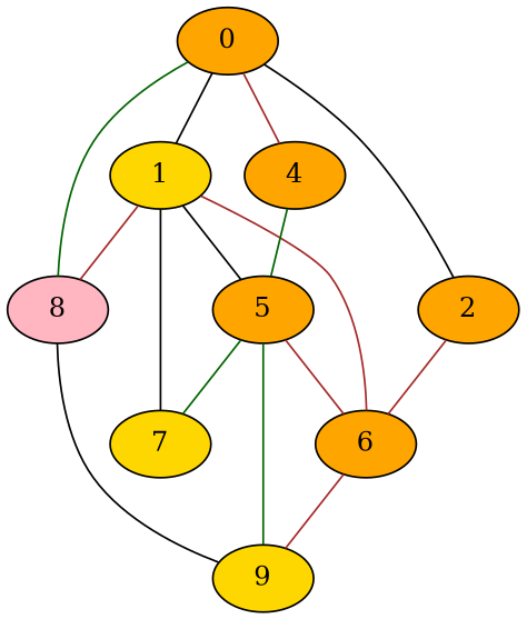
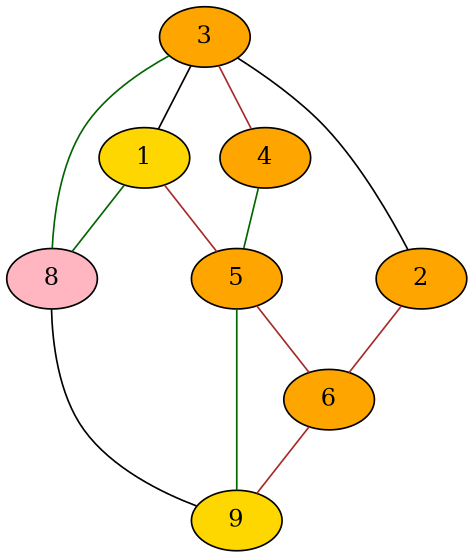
  graph {
    node [fillcolor=orange style=filled]
    edge [color=brown]
    1 [fillcolor=gold]
-   0
+   0 [label=3]
    2
    4
    8 [fillcolor=lightpink]
    5
    6
-   7 [fillcolor=gold]
    9 [fillcolor=gold]
-   1 -- 8
-   1 -- 5 [color=black]
-   1 -- 6
-   1 -- 7 [color=black]
+   1 -- 8 [color=darkgreen]
+   1 -- 5
    0 -- 1 [color=black]
    0 -- 2 [color=black]
    0 -- 4
    0 -- 8 [color=darkgreen]
    2 -- 6
    4 -- 5 [color=darkgreen]
    8 -- 9 [color=black]
    5 -- 6
-   5 -- 7 [color=darkgreen]
    5 -- 9 [color=darkgreen]
    6 -- 9
  }
